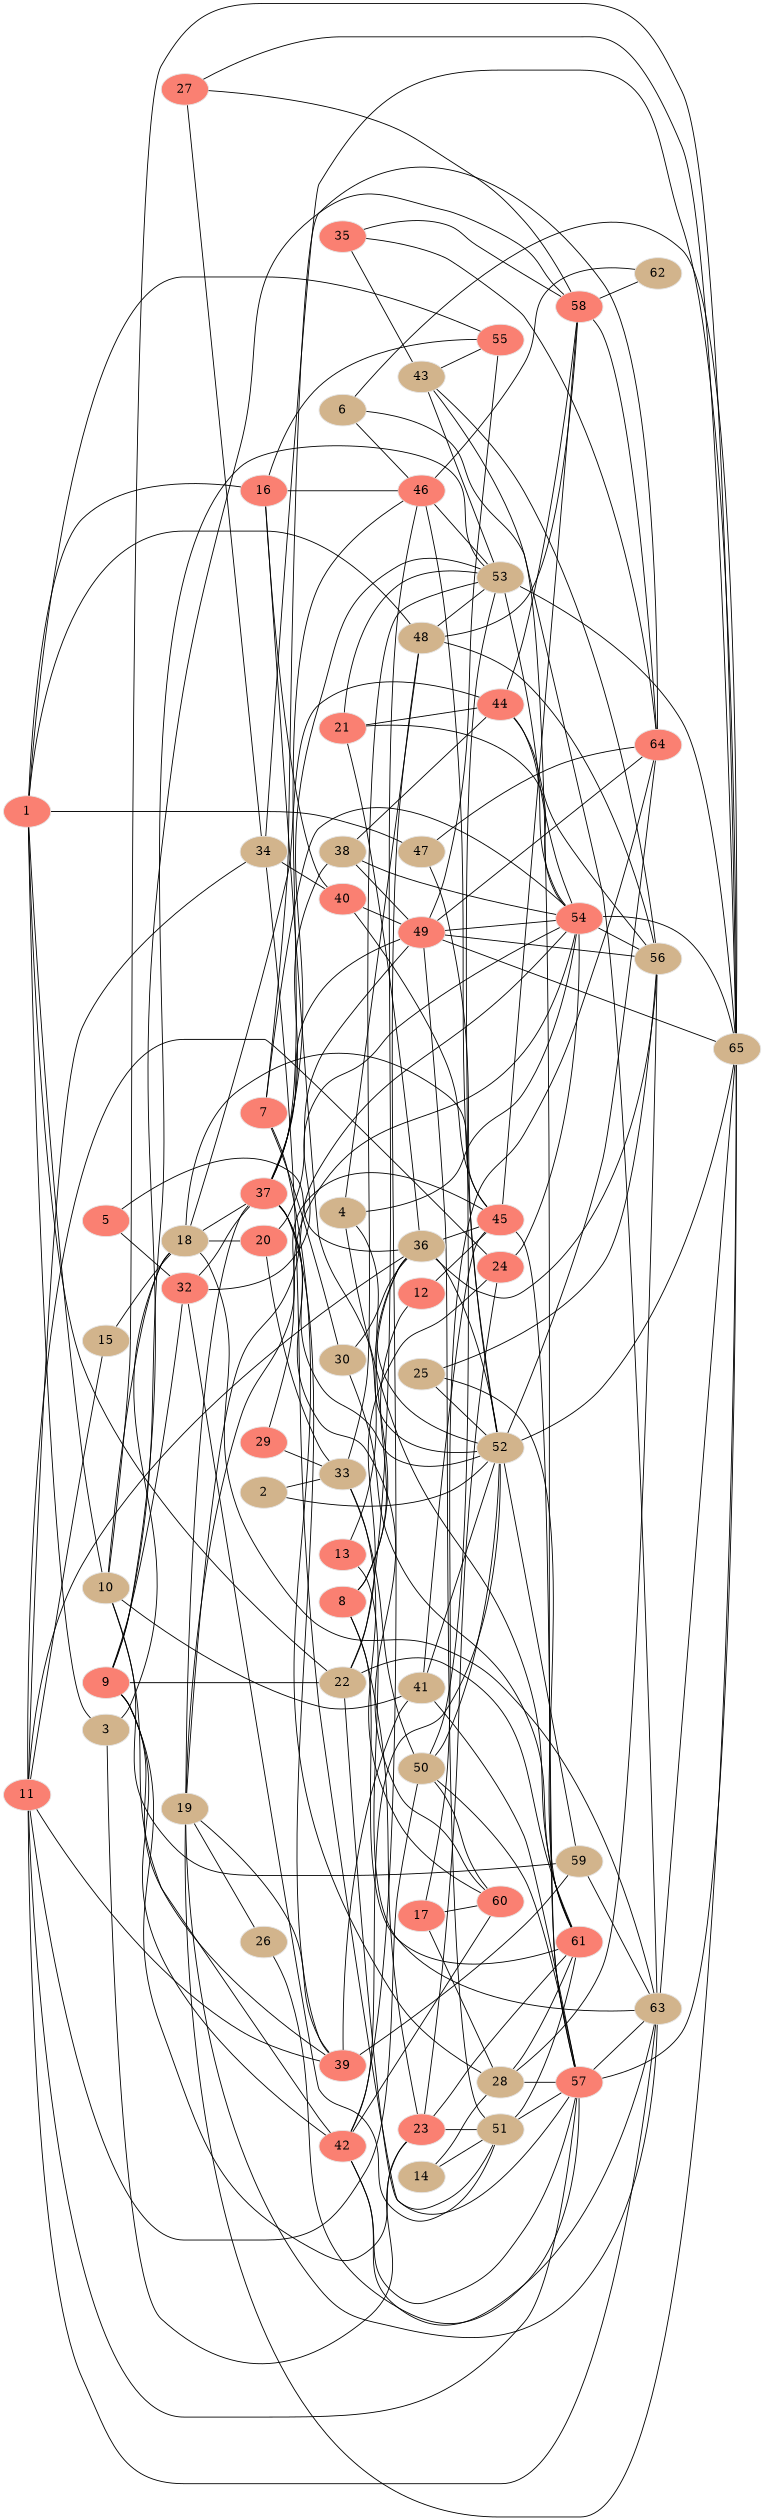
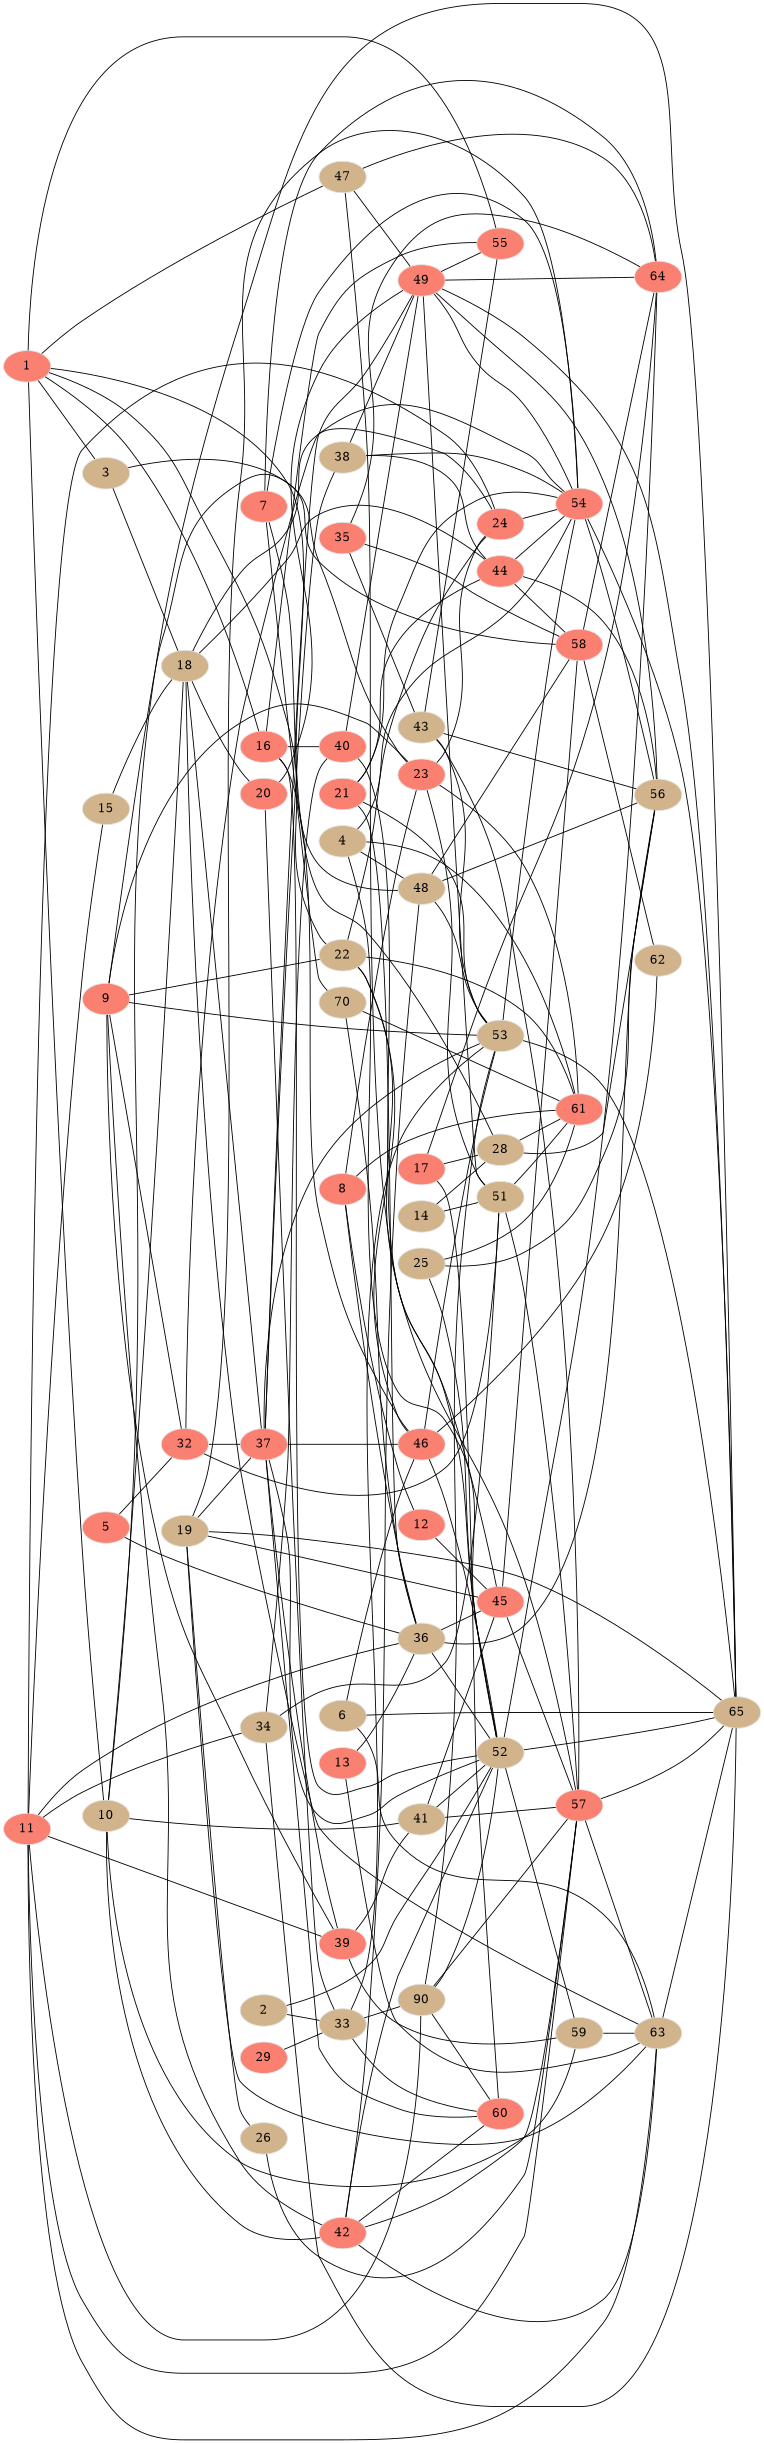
  graph {
    rankdir=LR
    node [color=gray90 fillcolor=salmon style=filled]
    edge [weight=1.0]
    3 [fillcolor=tan]
    1
    10 [fillcolor=tan]
    16
    22 [fillcolor=tan]
    47 [fillcolor=tan]
    48 [fillcolor=tan]
    55
    18 [fillcolor=tan]
    23
    65 [fillcolor=tan]
    42
    41 [fillcolor=tan]
    59 [fillcolor=tan]
    52 [fillcolor=tan]
    46
    40
    61
    24
    57
    64
    49
    53 [fillcolor=tan]
    58
    56 [fillcolor=tan]
    2 [fillcolor=tan]
    33 [fillcolor=tan]
-   50 [fillcolor=tan]
+   50 [fillcolor=tan label=90]
    60
    63 [fillcolor=tan]
    45
    20
    37
    44
    51 [fillcolor=tan]
    4 [fillcolor=tan]
    54
    5
    32
    36 [fillcolor=tan]
    6 [fillcolor=tan]
    62 [fillcolor=tan]
    7
    28 [fillcolor=tan]
-   30 [fillcolor=tan]
+   30 [fillcolor=tan label=70]
    8
    12
    9
    39
    26 [fillcolor=tan]
    11
    15 [fillcolor=tan]
    34 [fillcolor=tan]
    13
    14 [fillcolor=tan]
    17
    38 [fillcolor=tan]
    19 [fillcolor=tan]
    21
    25 [fillcolor=tan]
-   27
    29
    35
    43 [fillcolor=tan]
    3 -- 18
    3 -- 23
    1 -- 3
    1 -- 10
    1 -- 16
    1 -- 22
    1 -- 47
    1 -- 48
    1 -- 55
    10 -- 18
    10 -- 65
    10 -- 42
    10 -- 41
    10 -- 59
    16 -- 55
    16 -- 52
    16 -- 46
    16 -- 40
    22 -- 46
    22 -- 61
    22 -- 24
    22 -- 57
    47 -- 52
    47 -- 64
+   47 -- 49
    48 -- 53
    48 -- 58
    48 -- 56
    18 -- 63
-   18 -- 45
+   18 -- 24
    18 -- 20
    18 -- 37
    18 -- 44
    23 -- 61
    23 -- 24
    23 -- 51
    42 -- 48
    42 -- 52
    42 -- 57
    42 -- 60
    42 -- 63
    41 -- 52
    41 -- 57
    41 -- 45
    59 -- 63
    52 -- 65
    52 -- 59
    52 -- 64
    46 -- 52 [weight=2.0]
    46 -- 53
    46 -- 62
    40 -- 49
    40 -- 45
    24 -- 54
    57 -- 65 [weight=2.0]
    57 -- 63
    49 -- 55
    49 -- 65
    49 -- 64
    49 -- 56
    49 -- 51
    49 -- 54
    53 -- 65
    53 -- 54
    58 -- 64
    58 -- 62
    2 -- 52
    2 -- 33
    33 -- 53
    33 -- 50
    33 -- 60
    50 -- 52
    50 -- 57
    50 -- 53
    50 -- 60
    63 -- 65
    45 -- 57
    45 -- 58
    20 -- 49
    20 -- 33
    37 -- 52
    37 -- 46
    37 -- 49
    37 -- 53
    37 -- 60 [weight=2.0]
    37 -- 39
    37 -- 38
    44 -- 58
    44 -- 56
    44 -- 54
    51 -- 61 [weight=2.0]
    51 -- 57
    4 -- 48
    4 -- 52
    4 -- 61
    4 -- 54
    54 -- 65
    54 -- 56
    5 -- 32
    5 -- 36
    32 -- 37
    32 -- 51
    32 -- 54
    36 -- 52
    36 -- 56
    36 -- 45
    6 -- 65
    6 -- 46
    6 -- 63
    7 -- 64
    7 -- 54
    7 -- 28
    7 -- 30
    28 -- 61
-   28 -- 57
    28 -- 56
    30 -- 61
    30 -- 36
    8 -- 23
    8 -- 61
    8 -- 36
    8 -- 12
    12 -- 45
    9 -- 22 [weight=2.0]
    9 -- 23
    9 -- 42
    9 -- 53
    9 -- 58
    9 -- 32
    9 -- 39
    39 -- 41
    39 -- 59
    26 -- 57
    11 -- 24
    11 -- 57
    11 -- 50
    11 -- 63
    11 -- 36
    11 -- 39
    11 -- 15
    11 -- 34
    15 -- 18
    34 -- 65
    34 -- 40
    34 -- 51
    13 -- 63
    13 -- 36
    14 -- 51
    14 -- 28
    17 -- 64
    17 -- 60
    17 -- 28
    38 -- 49
    38 -- 44
    38 -- 54
    19 -- 65
    19 -- 63
    19 -- 45
    19 -- 37
    19 -- 54
-   19 -- 39
    19 -- 26
    21 -- 53
    21 -- 44
    21 -- 54
    21 -- 36
    25 -- 52
    25 -- 61
    25 -- 56
-   27 -- 65
-   27 -- 58
-   27 -- 34
    29 -- 33
-   29 -- 54
    35 -- 64
    35 -- 58
    35 -- 43
    43 -- 55
    43 -- 57
    43 -- 53
    43 -- 56
  }
